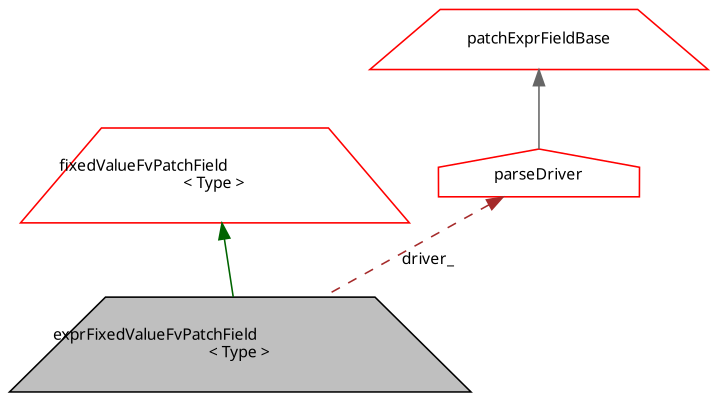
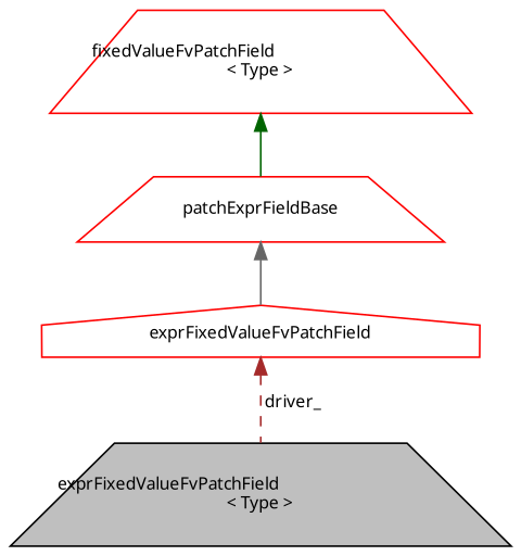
  digraph {
    fontname="Noto Sans"
    node [color=red fontname="Noto Sans" fontsize=10 shape=trapezium]
    edge [dir=back fontname="Noto Sans" fontsize=10 labelfontname=Helvetica labelfontsize=10 style=solid]
    n1 [color=black fillcolor=grey75 fontcolor=black height=0.2 label="exprFixedValueFvPatchField\l\< Type \>" style=filled width=0.4]
    n2 [height=0.2 label="fixedValueFvPatchField\l\< Type \>" width=0.4]
    n3 [height=0.2 label=patchExprFieldBase width=0.4]
-   n4 [height=0.2 label=parseDriver shape=house width=0.4]
-   n2 -> n1 [color=darkgreen]
+   n4 [height=0.2 label=exprFixedValueFvPatchField shape=house width=0.4]
+   n2 -> n3 [color=darkgreen]
    n3 -> n4 [color=gray40]
    n4 -> n1 [color=brown label=" driver_" style=dashed]
  }
